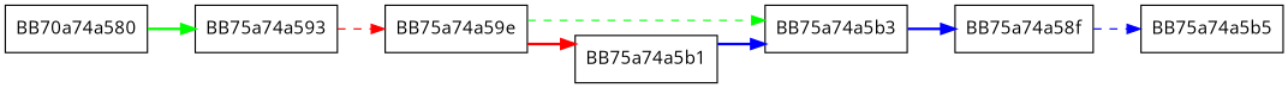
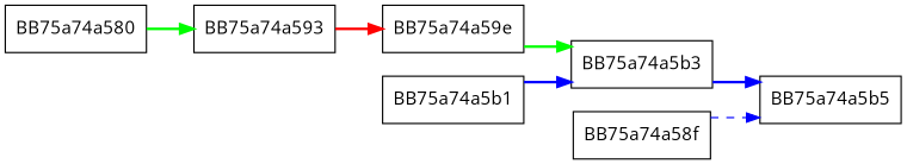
  digraph {
    fontname="Open Sans"
    rankdir=LR
    splines=ortho
    node [fontname="Open Sans" shape=box]
    edge [color=blue fontname="Open Sans" style=bold]
-   BB75a74a580 [label=BB70a74a580]
+   BB75a74a580
    BB75a74a593
    BB75a74a59e
    BB75a74a58f
    BB75a74a5b5
    BB75a74a5b3
    BB75a74a5b1
    BB75a74a580 -> BB75a74a593 [color=green]
-   BB75a74a593 -> BB75a74a59e [color=red style=dashed]
-   BB75a74a59e -> BB75a74a5b3 [color=green style=dashed]
-   BB75a74a59e -> BB75a74a5b1 [color=red]
+   BB75a74a593 -> BB75a74a59e [color=red]
+   BB75a74a59e -> BB75a74a5b3 [color=green]
    BB75a74a58f -> BB75a74a5b5 [style=dashed]
-   BB75a74a5b3 -> BB75a74a58f
+   BB75a74a5b3 -> BB75a74a5b5
    BB75a74a5b1 -> BB75a74a5b3
  }
